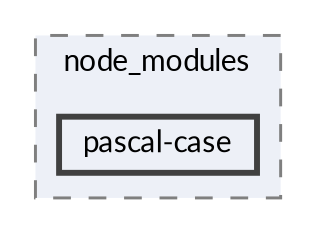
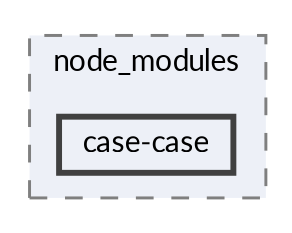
  digraph {
    compound=true
    rankdir=LR
    fontname=Lato
-   n1 [color=grey25 fillcolor="#edf0f7" fontname=Lato fontsize=10 height=0.2 label="pascal-case" shape=box style="filled,bold" width=0.4]
+   n1 [color=grey25 fillcolor="#edf0f7" fontname=Lato fontsize=10 height=0.2 label="case-case" shape=box style="filled,bold" width=0.4]
    subgraph cluster_1 {
      bgcolor="#edf0f7"
      fontsize=10
      label=node_modules
      pencolor=grey50
      style="filled,dashed"
      n1
    }
  }
